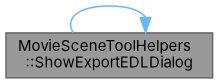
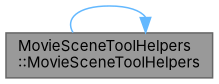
  digraph {
    rankdir=LR
    fontname=Inter
-   n1 [color=gray40 fillcolor=grey60 fontcolor=black fontname=Inter fontsize=10 height=0.2 label="MovieSceneToolHelpers\l::ShowExportEDLDialog" shape=box style=filled width=0.4]
+   n1 [color=gray40 fillcolor=grey60 fontcolor=black fontname=Inter fontsize=10 height=0.2 label="MovieSceneToolHelpers\l::MovieSceneToolHelpers" shape=box style=filled width=0.4]
    n1 -> n1 [color=steelblue1 fontname=Inter fontsize=10 labelfontname=Helvetica labelfontsize=10 style=solid]
  }
